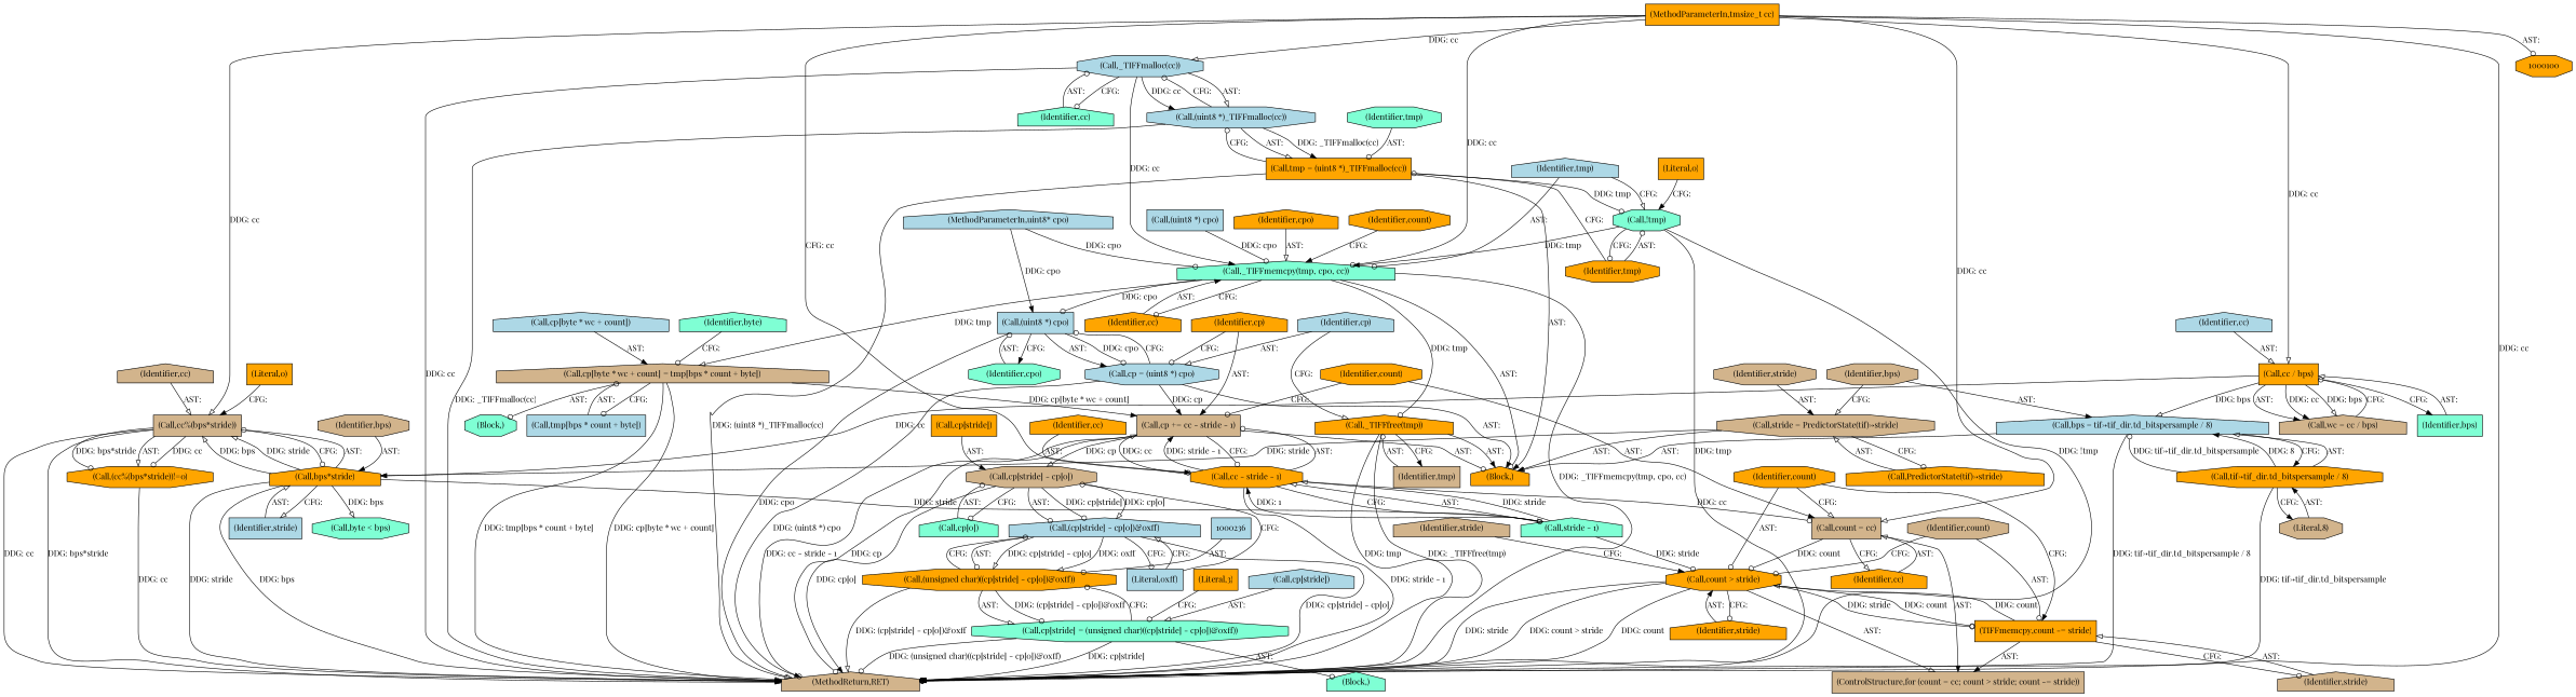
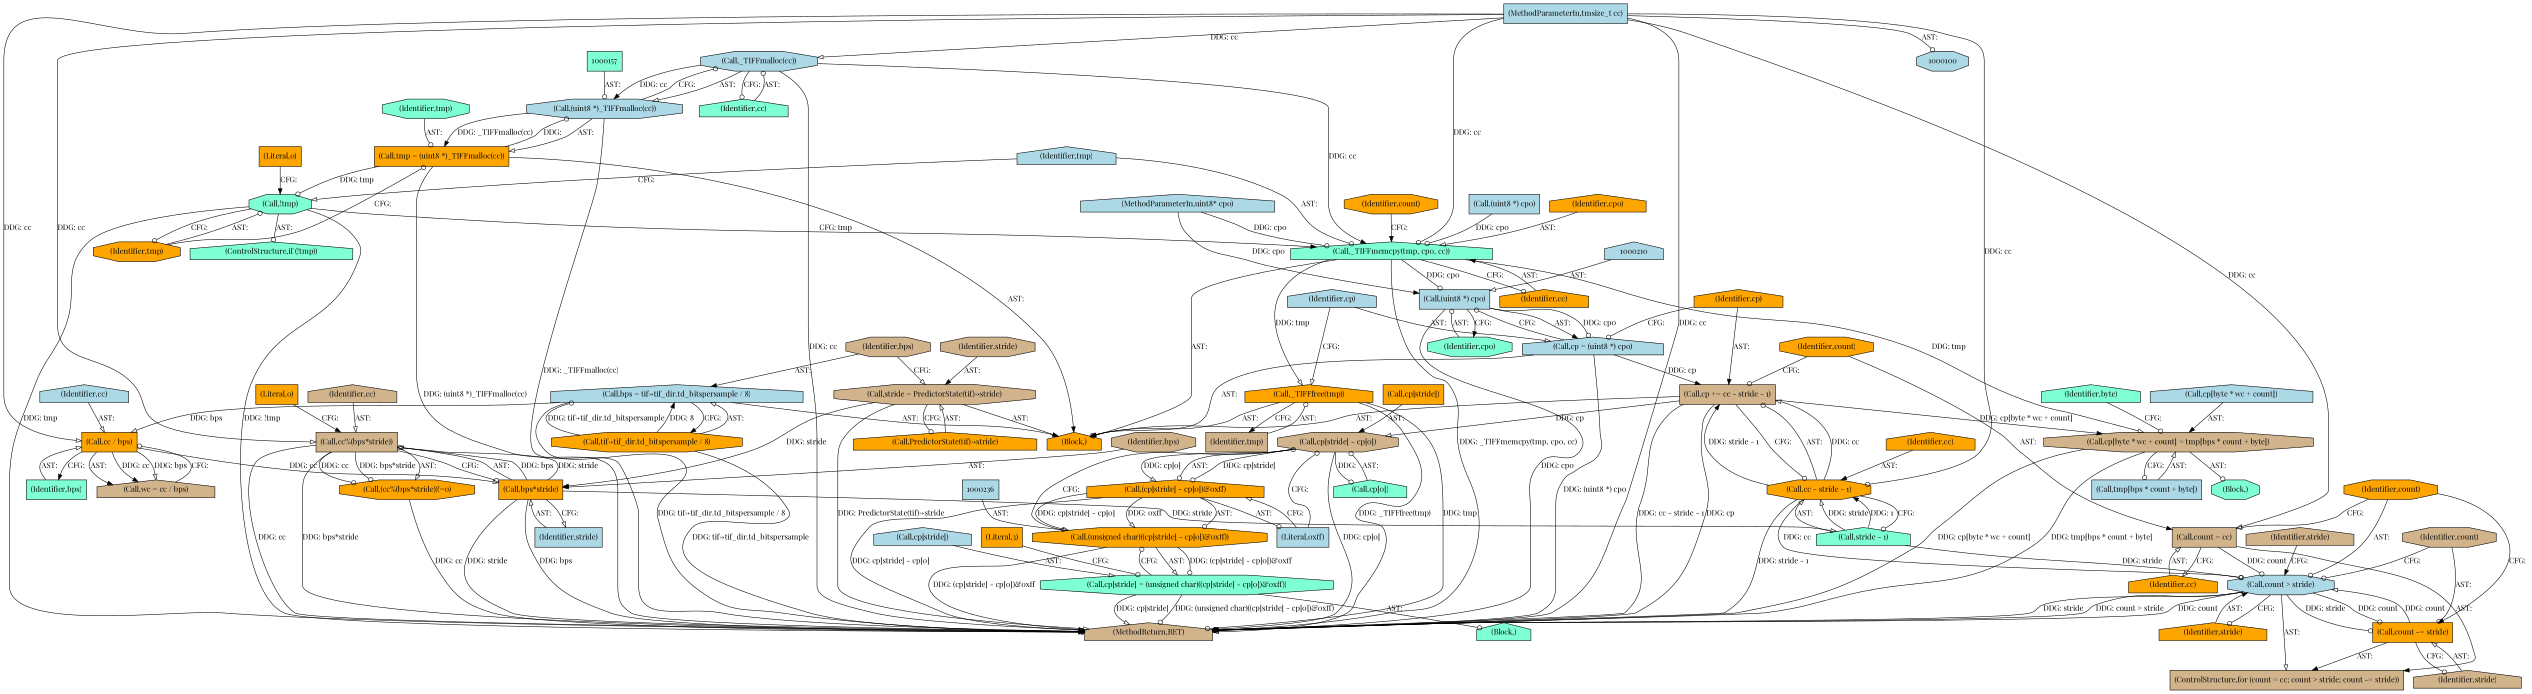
  digraph {
    fontname="Playfair Display"
    node [fillcolor=orange fontname="Playfair Display" shape=house style=filled]
    edge [arrowhead=odot fontname="Playfair Display"]
    n1 [fillcolor=lightblue label="(Call,_TIFFmalloc(cc))" shape=octagon]
    n2 [fillcolor=lightblue label="(Call,(uint8 *)_TIFFmalloc(cc))" shape=octagon]
    n3 [fillcolor=aquamarine label="(Call,_TIFFmemcpy(tmp, cp0, cc))"]
    n4 [fillcolor=tan label="(MethodReturn,RET)"]
    n5 [fillcolor=aquamarine label="(Identifier,cc)"]
    n6 [label="(Call,tmp = (uint8 *)_TIFFmalloc(cc))" shape=box]
    n7 [label="(Block,)"]
-   n8 [fillcolor=tan label="(Call,cp[byte * wc + count] = tmp[bps * count + byte])"]
+   n8 [fillcolor=tan label="(Call,cp[byte * wc + count] = tmp[bps * count + byte])" shape=octagon]
    n9 [label="(Call,_TIFFfree(tmp))"]
    n10 [fillcolor=lightblue label="(Call,(uint8 *) cp0)" shape=box]
    n11 [label="(Identifier,cc)"]
    n12 [fillcolor=tan label="(Call,cc%(bps*stride))" shape=box]
-   n13 [label="(Call,bps*stride)"]
+   n13 [label="(Call,bps*stride)" shape=box]
    n14 [label="(Call,(cc%(bps*stride))!=0)" shape=octagon]
-   n15 [fillcolor=aquamarine label="(Call,byte < bps)" shape=octagon]
    n16 [fillcolor=aquamarine label="(Call,stride - 1)"]
    n17 [fillcolor=lightblue label="(Identifier,stride)" shape=box]
    n18 [label="(Call,cc / bps)" shape=box]
    n19 [fillcolor=tan label="(Call,wc = cc / bps)"]
    n20 [fillcolor=aquamarine label="(Identifier,bps)" shape=box]
-   n21 [label="(MethodParameterIn,tmsize_t cc)" shape=box]
+   n21 [fillcolor=lightblue label="(MethodParameterIn,tmsize_t cc)" shape=box]
    n22 [label="(Call,cc - stride - 1)" shape=octagon]
    n23 [fillcolor=tan label="(Call,count = cc)" shape=box]
-   1000100 [shape=octagon]
+   1000100 [fillcolor=lightblue shape=octagon]
    n25 [fillcolor=tan label="(Call,cp += cc - stride - 1)" shape=box]
-   n26 [label="(Call,count > stride)" shape=octagon]
+   n26 [fillcolor=lightblue label="(Call,count > stride)" shape=octagon]
    n27 [label="(Identifier,cc)"]
    n28 [fillcolor=tan label="(ControlStructure,for (count = cc; count > stride; count -= stride))" shape=box]
    n29 [fillcolor=lightblue label="(Call,bps = tif->tif_dir.td_bitspersample / 8)"]
    n30 [label="(Call,tif->tif_dir.td_bitspersample / 8)" shape=octagon]
-   n31 [fillcolor=tan label="(Literal,8)" shape=octagon]
    n32 [fillcolor=tan label="(Call,stride = PredictorState(tif)->stride)" shape=octagon]
    n33 [label="(Call,PredictorState(tif)->stride)"]
    n34 [fillcolor=aquamarine label="(Call,!tmp)" shape=octagon]
    n35 [label="(Identifier,tmp)" shape=octagon]
+   n36 [fillcolor=aquamarine label="(ControlStructure,if (!tmp))"]
    n37 [fillcolor=lightblue label="(Call,tmp[bps * count + byte])" shape=box]
    n38 [fillcolor=aquamarine label="(Block,)" shape=octagon]
    n39 [fillcolor=tan label="(Identifier,tmp)" shape=box]
-   n40 [fillcolor=lightblue label="(Call,cp = (uint8 *) cp0)" shape=octagon]
+   n40 [fillcolor=lightblue label="(Call,cp = (uint8 *) cp0)"]
    n41 [fillcolor=aquamarine label="(Identifier,cp0)" shape=octagon]
    n42 [fillcolor=tan label="(Call,cp[stride] - cp[0])" shape=octagon]
-   n43 [fillcolor=lightblue label="(Call,(cp[stride] - cp[0])&0xff)"]
+   n43 [label="(Call,(cp[stride] - cp[0])&0xff)"]
    n44 [fillcolor=aquamarine label="(Call,cp[0])"]
    n45 [label="(Call,(unsigned char)((cp[stride] - cp[0])&0xff))" shape=octagon]
    n46 [fillcolor=lightblue label="(Literal,0xff)" shape=box]
    n47 [fillcolor=aquamarine label="(Call,cp[stride] = (unsigned char)((cp[stride] - cp[0])&0xff))" shape=octagon]
    n48 [fillcolor=aquamarine label="(Block,)"]
-   n49 [label="(TIFFmemcpy,count -= stride)" shape=box]
+   n49 [label="(Call,count -= stride)" shape=box]
    n50 [label="(Identifier,stride)"]
    n51 [fillcolor=tan label="(Identifier,stride)"]
    n52 [fillcolor=aquamarine label="(Identifier,tmp)" shape=octagon]
    n53 [fillcolor=tan label="(Identifier,stride)"]
    n54 [fillcolor=tan label="(Identifier,cc)"]
    n55 [fillcolor=lightblue label="(Identifier,tmp)"]
    n56 [label="(Identifier,count)" shape=octagon]
    n57 [label="(Literal,0)" shape=box]
    n58 [label="(Identifier,count)" shape=octagon]
    n59 [fillcolor=aquamarine label="(Identifier,byte)"]
    n60 [fillcolor=tan label="(Identifier,bps)" shape=octagon]
    n61 [fillcolor=lightblue label="(Call,(uint8 *) cp0)" shape=box]
    n62 [label="(Call,cp[stride])" shape=box]
    n63 [fillcolor=lightblue label="(Identifier,cc)"]
    n64 [fillcolor=tan label="(Identifier,count)" shape=octagon]
    n65 [label="(Literal,0)" shape=box]
    n66 [fillcolor=tan label="(Identifier,bps)" shape=octagon]
    n67 [label="(Identifier,cp0)"]
    n68 [fillcolor=lightblue label="(MethodParameterIn,uint8* cp0)"]
    n69 [label="(Literal,3)" shape=box]
    n70 [fillcolor=lightblue label="(Call,cp[byte * wc + count])"]
    n71 [label="(Identifier,cp)"]
    n72 [fillcolor=tan label="(Identifier,stride)" shape=octagon]
    n73 [fillcolor=lightblue label="(Call,cp[stride])"]
    n74 [label="(Identifier,count)" shape=octagon]
    n75 [fillcolor=lightblue label="(Identifier,cp)"]
    n76 [label="(Identifier,cc)"]
+   1000157 [fillcolor=aquamarine shape=box]
    1000236 [fillcolor=lightblue shape=box]
+   1000210 [fillcolor=lightblue]
    n1 -> n2 [arrowhead=onormal label="AST: "]
    n1 -> n2 [arrowhead=normal label="DDG: cc"]
    n1 -> n3 [arrowhead=normal label="DDG: cc"]
    n1 -> n4 [arrowhead=onormal label="DDG: cc"]
    n1 -> n5 [label="CFG: "]
    n2 -> n1 [label="CFG: "]
    n2 -> n4 [arrowhead=normal label="DDG: _TIFFmalloc(cc)"]
    n2 -> n6 [arrowhead=onormal label="AST: "]
    n2 -> n6 [arrowhead=normal label="DDG: _TIFFmalloc(cc)"]
    n3 -> n4 [label="DDG: _TIFFmemcpy(tmp, cp0, cc)"]
    n3 -> n7 [label="AST: "]
    n3 -> n8 [arrowhead=onormal label="DDG: tmp"]
-   n3 -> n9 [label="DDG: tmp"]
+   n3 -> n9 [arrowhead=onormal label="DDG: tmp"]
    n3 -> n10 [label="DDG: cp0"]
    n3 -> n11 [label="CFG: "]
    n5 -> n1 [label="AST: "]
-   n6 -> n2 [label="CFG: "]
+   n6 -> n2 [label="DDG: "]
    n6 -> n4 [arrowhead=onormal label="DDG: (uint8 *)_TIFFmalloc(cc)"]
    n6 -> n7 [arrowhead=normal label="AST: "]
    n6 -> n34 [label="DDG: tmp"]
    n8 -> n4 [arrowhead=normal label="DDG: cp[byte * wc + count]"]
    n8 -> n4 [arrowhead=onormal label="DDG: tmp[bps * count + byte]"]
-   n8 -> n25 [arrowhead=normal label="DDG: cp[byte * wc + count]"]
+   n25 -> n8 [arrowhead=normal label="DDG: cp[byte * wc + count]"]
    n8 -> n37 [label="CFG: "]
    n8 -> n38 [label="AST: "]
    n9 -> n4 [arrowhead=onormal label="DDG: _TIFFfree(tmp)"]
    n9 -> n4 [label="DDG: tmp"]
    n9 -> n7 [arrowhead=normal label="AST: "]
    n9 -> n39 [arrowhead=normal label="CFG: "]
    n10 -> n4 [arrowhead=onormal label="DDG: cp0"]
    n10 -> n40 [arrowhead=normal label="AST: "]
    n10 -> n40 [label="DDG: cp0"]
    n10 -> n41 [arrowhead=normal label="CFG: "]
    n11 -> n3 [arrowhead=normal label="AST: "]
    n12 -> n4 [arrowhead=onormal label="DDG: cc"]
    n12 -> n4 [arrowhead=normal label="DDG: bps*stride"]
    n12 -> n13 [label="CFG: "]
    n12 -> n14 [arrowhead=onormal label="AST: "]
    n12 -> n14 [label="DDG: cc"]
    n12 -> n14 [label="DDG: bps*stride"]
    n13 -> n4 [arrowhead=onormal label="DDG: stride"]
    n13 -> n4 [arrowhead=normal label="DDG: bps"]
    n13 -> n12 [label="AST: "]
    n13 -> n12 [arrowhead=onormal label="DDG: bps"]
    n13 -> n12 [arrowhead=onormal label="DDG: stride"]
-   n13 -> n15 [arrowhead=onormal label="DDG: bps"]
    n13 -> n16 [arrowhead=onormal label="DDG: stride"]
    n13 -> n17 [arrowhead=onormal label="CFG: "]
    n14 -> n4 [label="DDG: cc"]
    n16 -> n22 [arrowhead=onormal label="AST: "]
    n16 -> n22 [arrowhead=onormal label="DDG: stride"]
    n16 -> n22 [arrowhead=normal label="DDG: 1"]
    n16 -> n26 [label="DDG: stride"]
    n17 -> n13 [arrowhead=onormal label="AST: "]
    n18 -> n13 [arrowhead=onormal label="DDG: cc"]
    n18 -> n19 [arrowhead=normal label="AST: "]
    n18 -> n19 [arrowhead=normal label="DDG: cc"]
    n18 -> n19 [arrowhead=onormal label="DDG: bps"]
    n18 -> n20 [arrowhead=normal label="CFG: "]
    n19 -> n18 [label="CFG: "]
    n20 -> n18 [arrowhead=onormal label="AST: "]
    n21 -> n1 [arrowhead=onormal label="DDG: cc"]
    n21 -> n3 [label="DDG: cc"]
    n21 -> n4 [arrowhead=onormal label="DDG: cc"]
    n21 -> n12 [arrowhead=onormal label="DDG: cc"]
    n21 -> n18 [arrowhead=onormal label="DDG: cc"]
-   n21 -> n22 [label="CFG: cc"]
+   n21 -> n22 [label="DDG: cc"]
    n21 -> n23 [arrowhead=onormal label="DDG: cc"]
    n21 -> 1000100 [label="AST: "]
    n22 -> n4 [label="DDG: stride - 1"]
    n22 -> n16 [label="CFG: "]
-   n22 -> n23 [label="DDG: cc"]
+   n22 -> n26 [label="DDG: cc"]
    n22 -> n25 [label="AST: "]
    n22 -> n25 [arrowhead=onormal label="DDG: cc"]
    n22 -> n25 [arrowhead=normal label="DDG: stride - 1"]
    n23 -> n26 [label="DDG: count"]
    n23 -> n27 [arrowhead=onormal label="CFG: "]
    n23 -> n28 [arrowhead=normal label="AST: "]
    n25 -> n4 [arrowhead=normal label="DDG: cc - stride - 1"]
    n25 -> n4 [label="DDG: cp"]
    n25 -> n7 [label="AST: "]
    n25 -> n22 [label="CFG: "]
    n25 -> n42 [arrowhead=onormal label="DDG: cp"]
    n26 -> n4 [label="DDG: stride"]
    n26 -> n4 [label="DDG: count > stride"]
    n26 -> n4 [arrowhead=normal label="DDG: count"]
    n26 -> n28 [arrowhead=onormal label="AST: "]
    n26 -> n49 [label="DDG: stride"]
    n26 -> n49 [label="DDG: count"]
    n26 -> n50 [label="CFG: "]
    n27 -> n23 [arrowhead=onormal label="AST: "]
    n29 -> n4 [arrowhead=onormal label="DDG: tif->tif_dir.td_bitspersample / 8"]
    n29 -> n7 [arrowhead=onormal label="AST: "]
-   n18 -> n29 [arrowhead=onormal label="DDG: bps"]
+   n29 -> n18 [arrowhead=onormal label="DDG: bps"]
    n29 -> n30 [arrowhead=normal label="CFG: "]
    n30 -> n4 [arrowhead=normal label="DDG: tif->tif_dir.td_bitspersample"]
    n30 -> n29 [arrowhead=onormal label="AST: "]
    n30 -> n29 [label="DDG: tif->tif_dir.td_bitspersample"]
    n30 -> n29 [arrowhead=normal label="DDG: 8"]
-   n30 -> n31 [arrowhead=normal label="CFG: "]
-   n31 -> n30 [arrowhead=normal label="AST: "]
+   n32 -> n4 [arrowhead=onormal label="DDG: PredictorState(tif)->stride"]
    n32 -> n7 [arrowhead=normal label="AST: "]
    n32 -> n13 [arrowhead=normal label="DDG: stride"]
    n32 -> n33 [label="CFG: "]
    n33 -> n32 [arrowhead=onormal label="AST: "]
-   n34 -> n3 [arrowhead=normal label="DDG: tmp"]
+   n34 -> n3 [arrowhead=normal label="CFG: tmp"]
    n34 -> n4 [label="DDG: tmp"]
    n34 -> n4 [label="DDG: !tmp"]
    n34 -> n35 [label="CFG: "]
+   n34 -> n36 [label="AST: "]
    n35 -> n6 [label="CFG: "]
    n35 -> n34 [label="AST: "]
-   n37 -> n8 [label="AST: "]
+   n37 -> n8 [arrowhead=onormal label="AST: "]
    n39 -> n9 [label="AST: "]
    n40 -> n4 [label="DDG: (uint8 *) cp0"]
    n40 -> n7 [arrowhead=normal label="AST: "]
    n40 -> n10 [label="CFG: "]
    n40 -> n25 [arrowhead=normal label="DDG: cp"]
    n41 -> n10 [label="AST: "]
    n42 -> n4 [arrowhead=normal label="DDG: cp[0]"]
    n42 -> n43 [label="AST: "]
    n42 -> n43 [label="DDG: cp[stride]"]
    n42 -> n43 [arrowhead=onormal label="DDG: cp[0]"]
-   n42 -> n44 [label="CFG: "]
+   n42 -> n44 [label="DDG: "]
    n43 -> n4 [arrowhead=onormal label="DDG: cp[stride] - cp[0]"]
    n43 -> n45 [label="AST: "]
    n43 -> n45 [arrowhead=onormal label="DDG: cp[stride] - cp[0]"]
    n43 -> n45 [arrowhead=onormal label="DDG: 0xff"]
-   n43 -> n46 [label="CFG: "]
+   n43 -> n46 [label="AST: "]
    n44 -> n42 [label="AST: "]
    n45 -> n4 [arrowhead=onormal label="DDG: (cp[stride] - cp[0])&0xff"]
-   n45 -> n43 [label="CFG: "]
+   n45 -> n42 [label="CFG: "]
    n45 -> n47 [arrowhead=onormal label="AST: "]
    n45 -> n47 [label="DDG: (cp[stride] - cp[0])&0xff"]
    n46 -> n42 [label="CFG: "]
    n46 -> n43 [arrowhead=onormal label="CFG: "]
    n47 -> n4 [arrowhead=onormal label="DDG: cp[stride]"]
    n47 -> n4 [label="DDG: (unsigned char)((cp[stride] - cp[0])&0xff)"]
    n47 -> n45 [label="CFG: "]
    n47 -> n48 [label="AST: "]
    n49 -> n26 [arrowhead=onormal label="DDG: count"]
    n49 -> n28 [arrowhead=normal label="AST: "]
    n49 -> n51 [label="CFG: "]
    n50 -> n26 [arrowhead=normal label="AST: "]
    n51 -> n49 [arrowhead=onormal label="AST: "]
    n52 -> n6 [label="AST: "]
    n53 -> n26 [arrowhead=normal label="CFG: "]
    n54 -> n12 [arrowhead=onormal label="AST: "]
    n55 -> n3 [label="AST: "]
    n55 -> n34 [arrowhead=onormal label="CFG: "]
    n56 -> n23 [arrowhead=normal label="AST: "]
    n56 -> n25 [label="CFG: "]
    n57 -> n12 [arrowhead=normal label="CFG: "]
    n58 -> n23 [arrowhead=onormal label="CFG: "]
    n58 -> n26 [label="AST: "]
    n58 -> n49 [arrowhead=normal label="CFG: "]
    n59 -> n8 [label="CFG: "]
    n60 -> n13 [arrowhead=normal label="AST: "]
    n61 -> n3 [label="DDG: cp0"]
    n62 -> n42 [arrowhead=normal label="AST: "]
    n63 -> n18 [arrowhead=onormal label="AST: "]
    n64 -> n26 [label="CFG: "]
    n64 -> n49 [label="AST: "]
    n65 -> n34 [arrowhead=normal label="CFG: "]
    n66 -> n29 [arrowhead=normal label="AST: "]
    n66 -> n32 [arrowhead=onormal label="CFG: "]
    n67 -> n3 [arrowhead=onormal label="AST: "]
    n68 -> n3 [label="DDG: cp0"]
    n68 -> n10 [arrowhead=normal label="DDG: cp0"]
    n69 -> n47 [label="CFG: "]
    n70 -> n8 [arrowhead=normal label="AST: "]
    n71 -> n25 [arrowhead=normal label="AST: "]
    n71 -> n40 [label="CFG: "]
    n72 -> n32 [arrowhead=normal label="AST: "]
    n73 -> n47 [arrowhead=onormal label="AST: "]
    n74 -> n3 [arrowhead=normal label="CFG: "]
    n75 -> n9 [arrowhead=onormal label="CFG: "]
    n75 -> n40 [arrowhead=onormal label="AST: "]
    n76 -> n22 [arrowhead=normal label="AST: "]
-   1000236 -> n45 [label="AST: "]
+   1000157 -> n2 [label="AST: "]
+   1000236 -> n45 [arrowhead=onormal label="AST: "]
+   1000210 -> n10 [arrowhead=onormal label="AST: "]
  }
